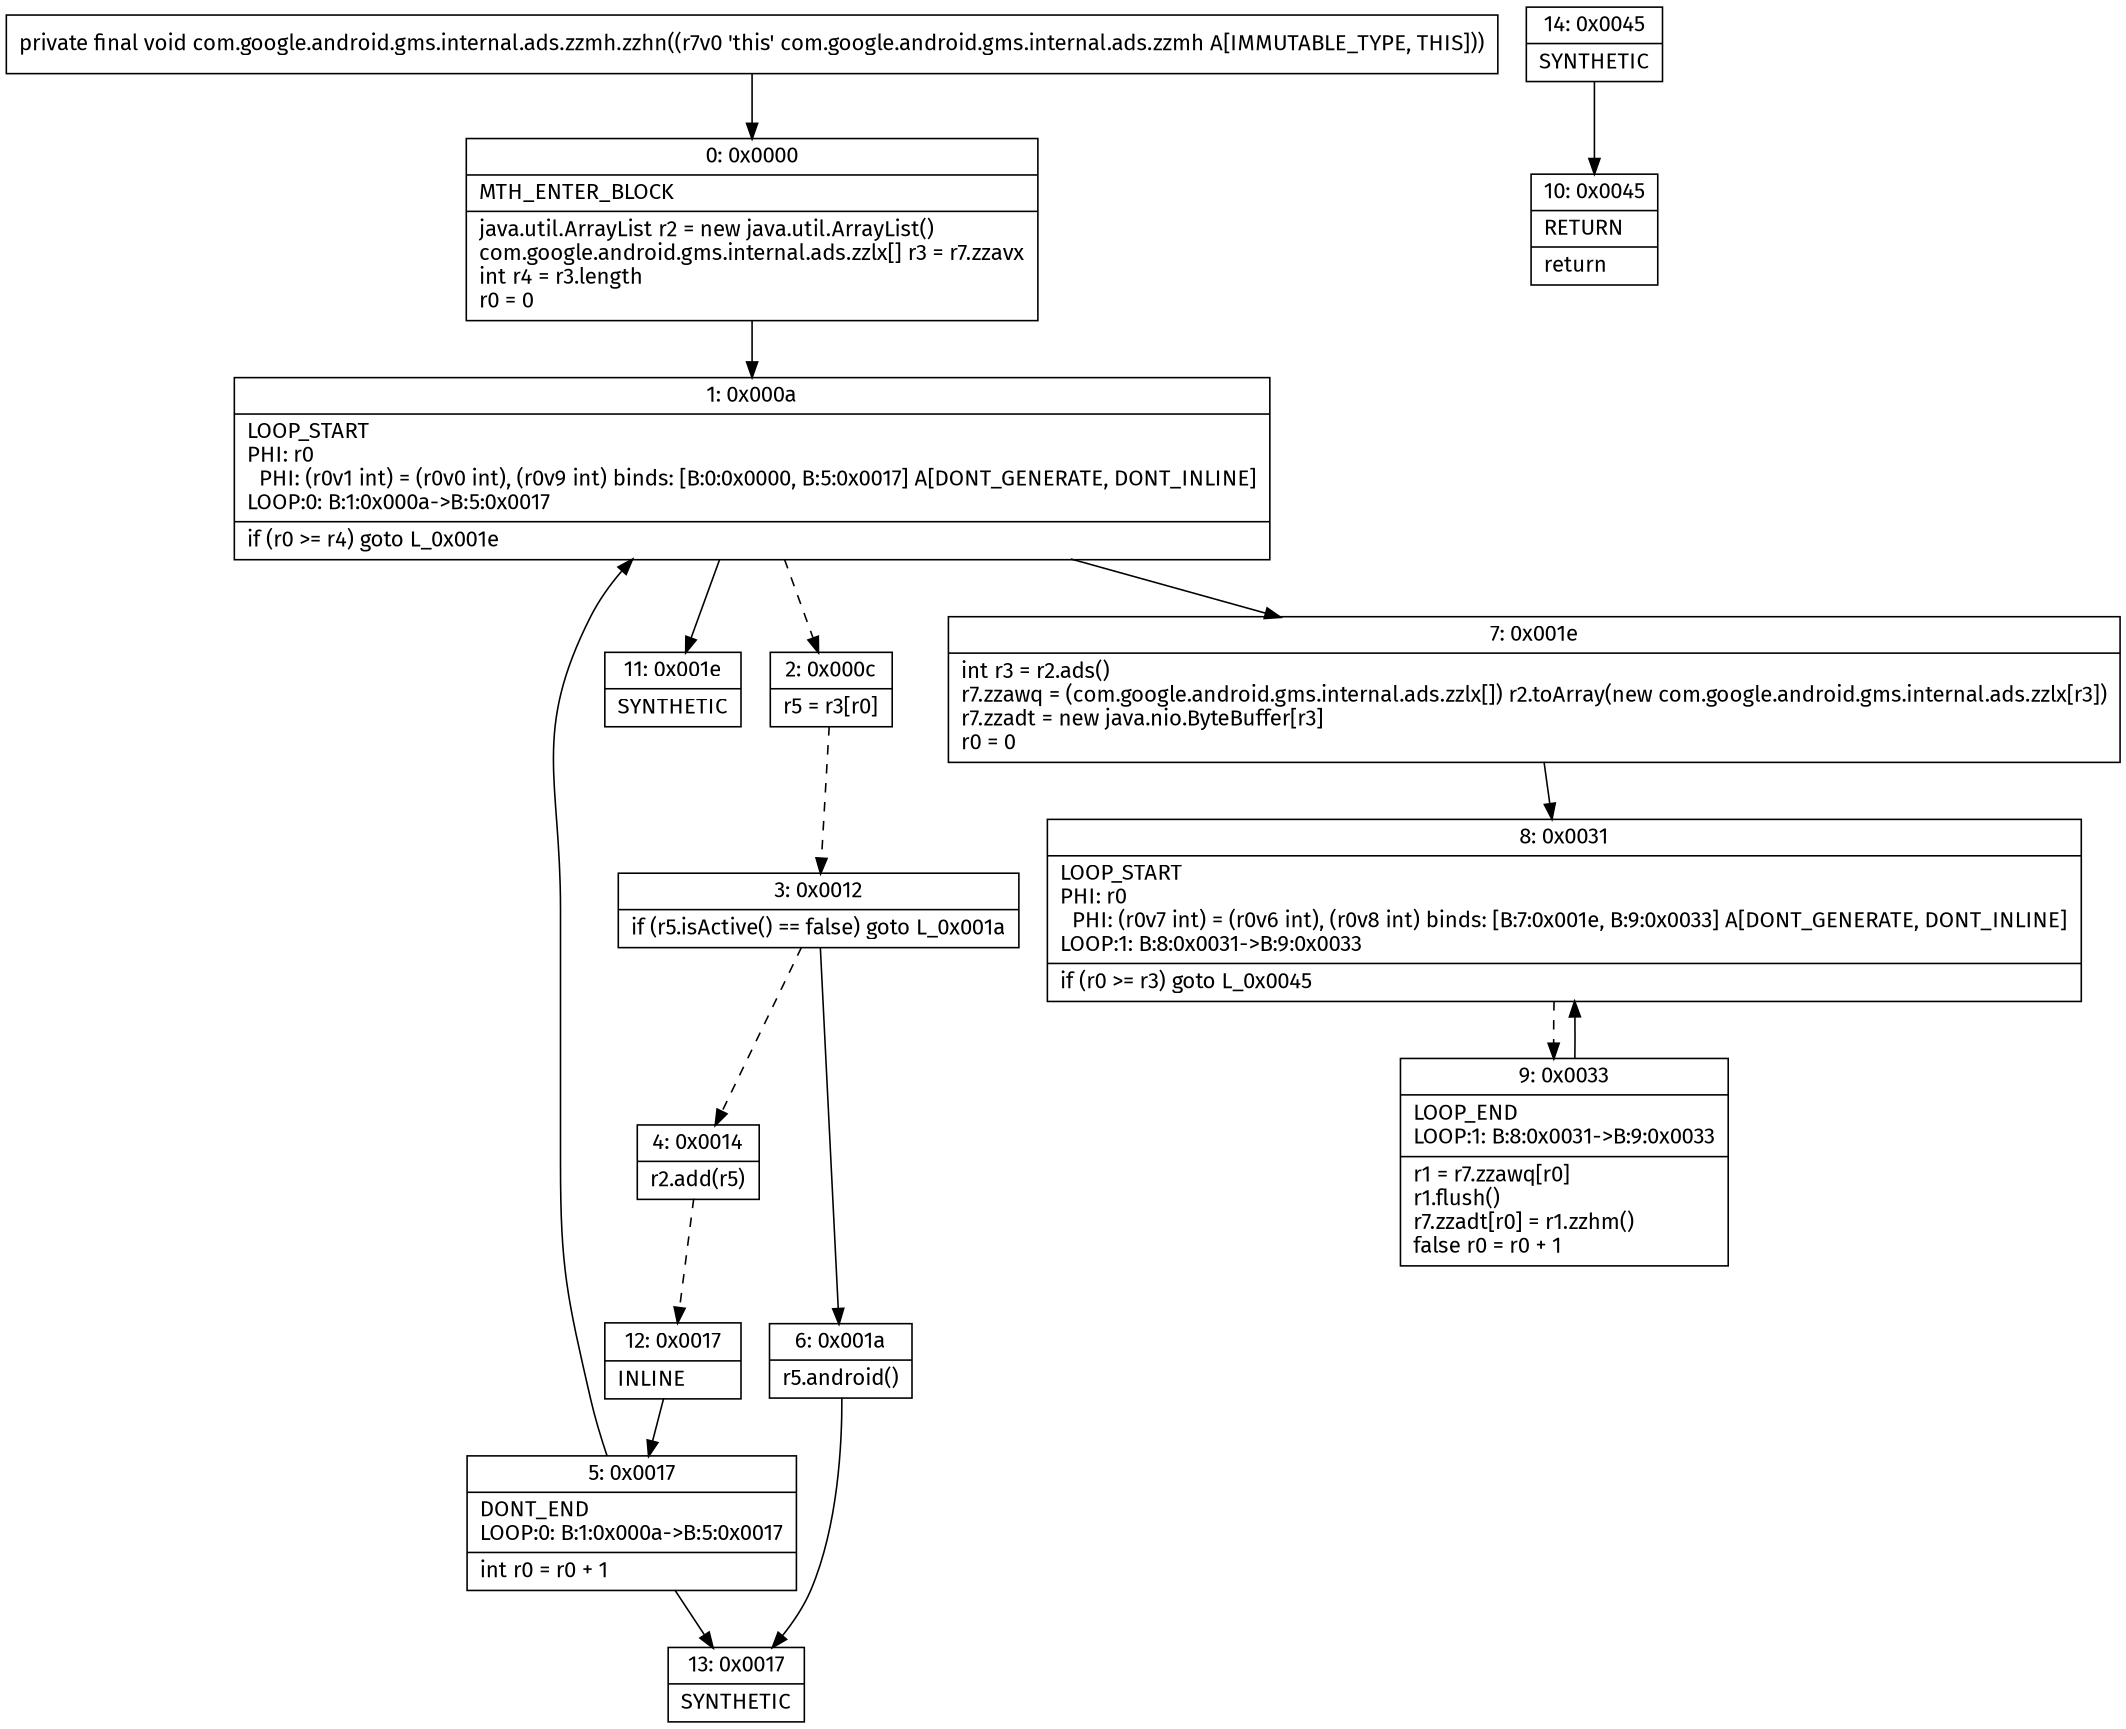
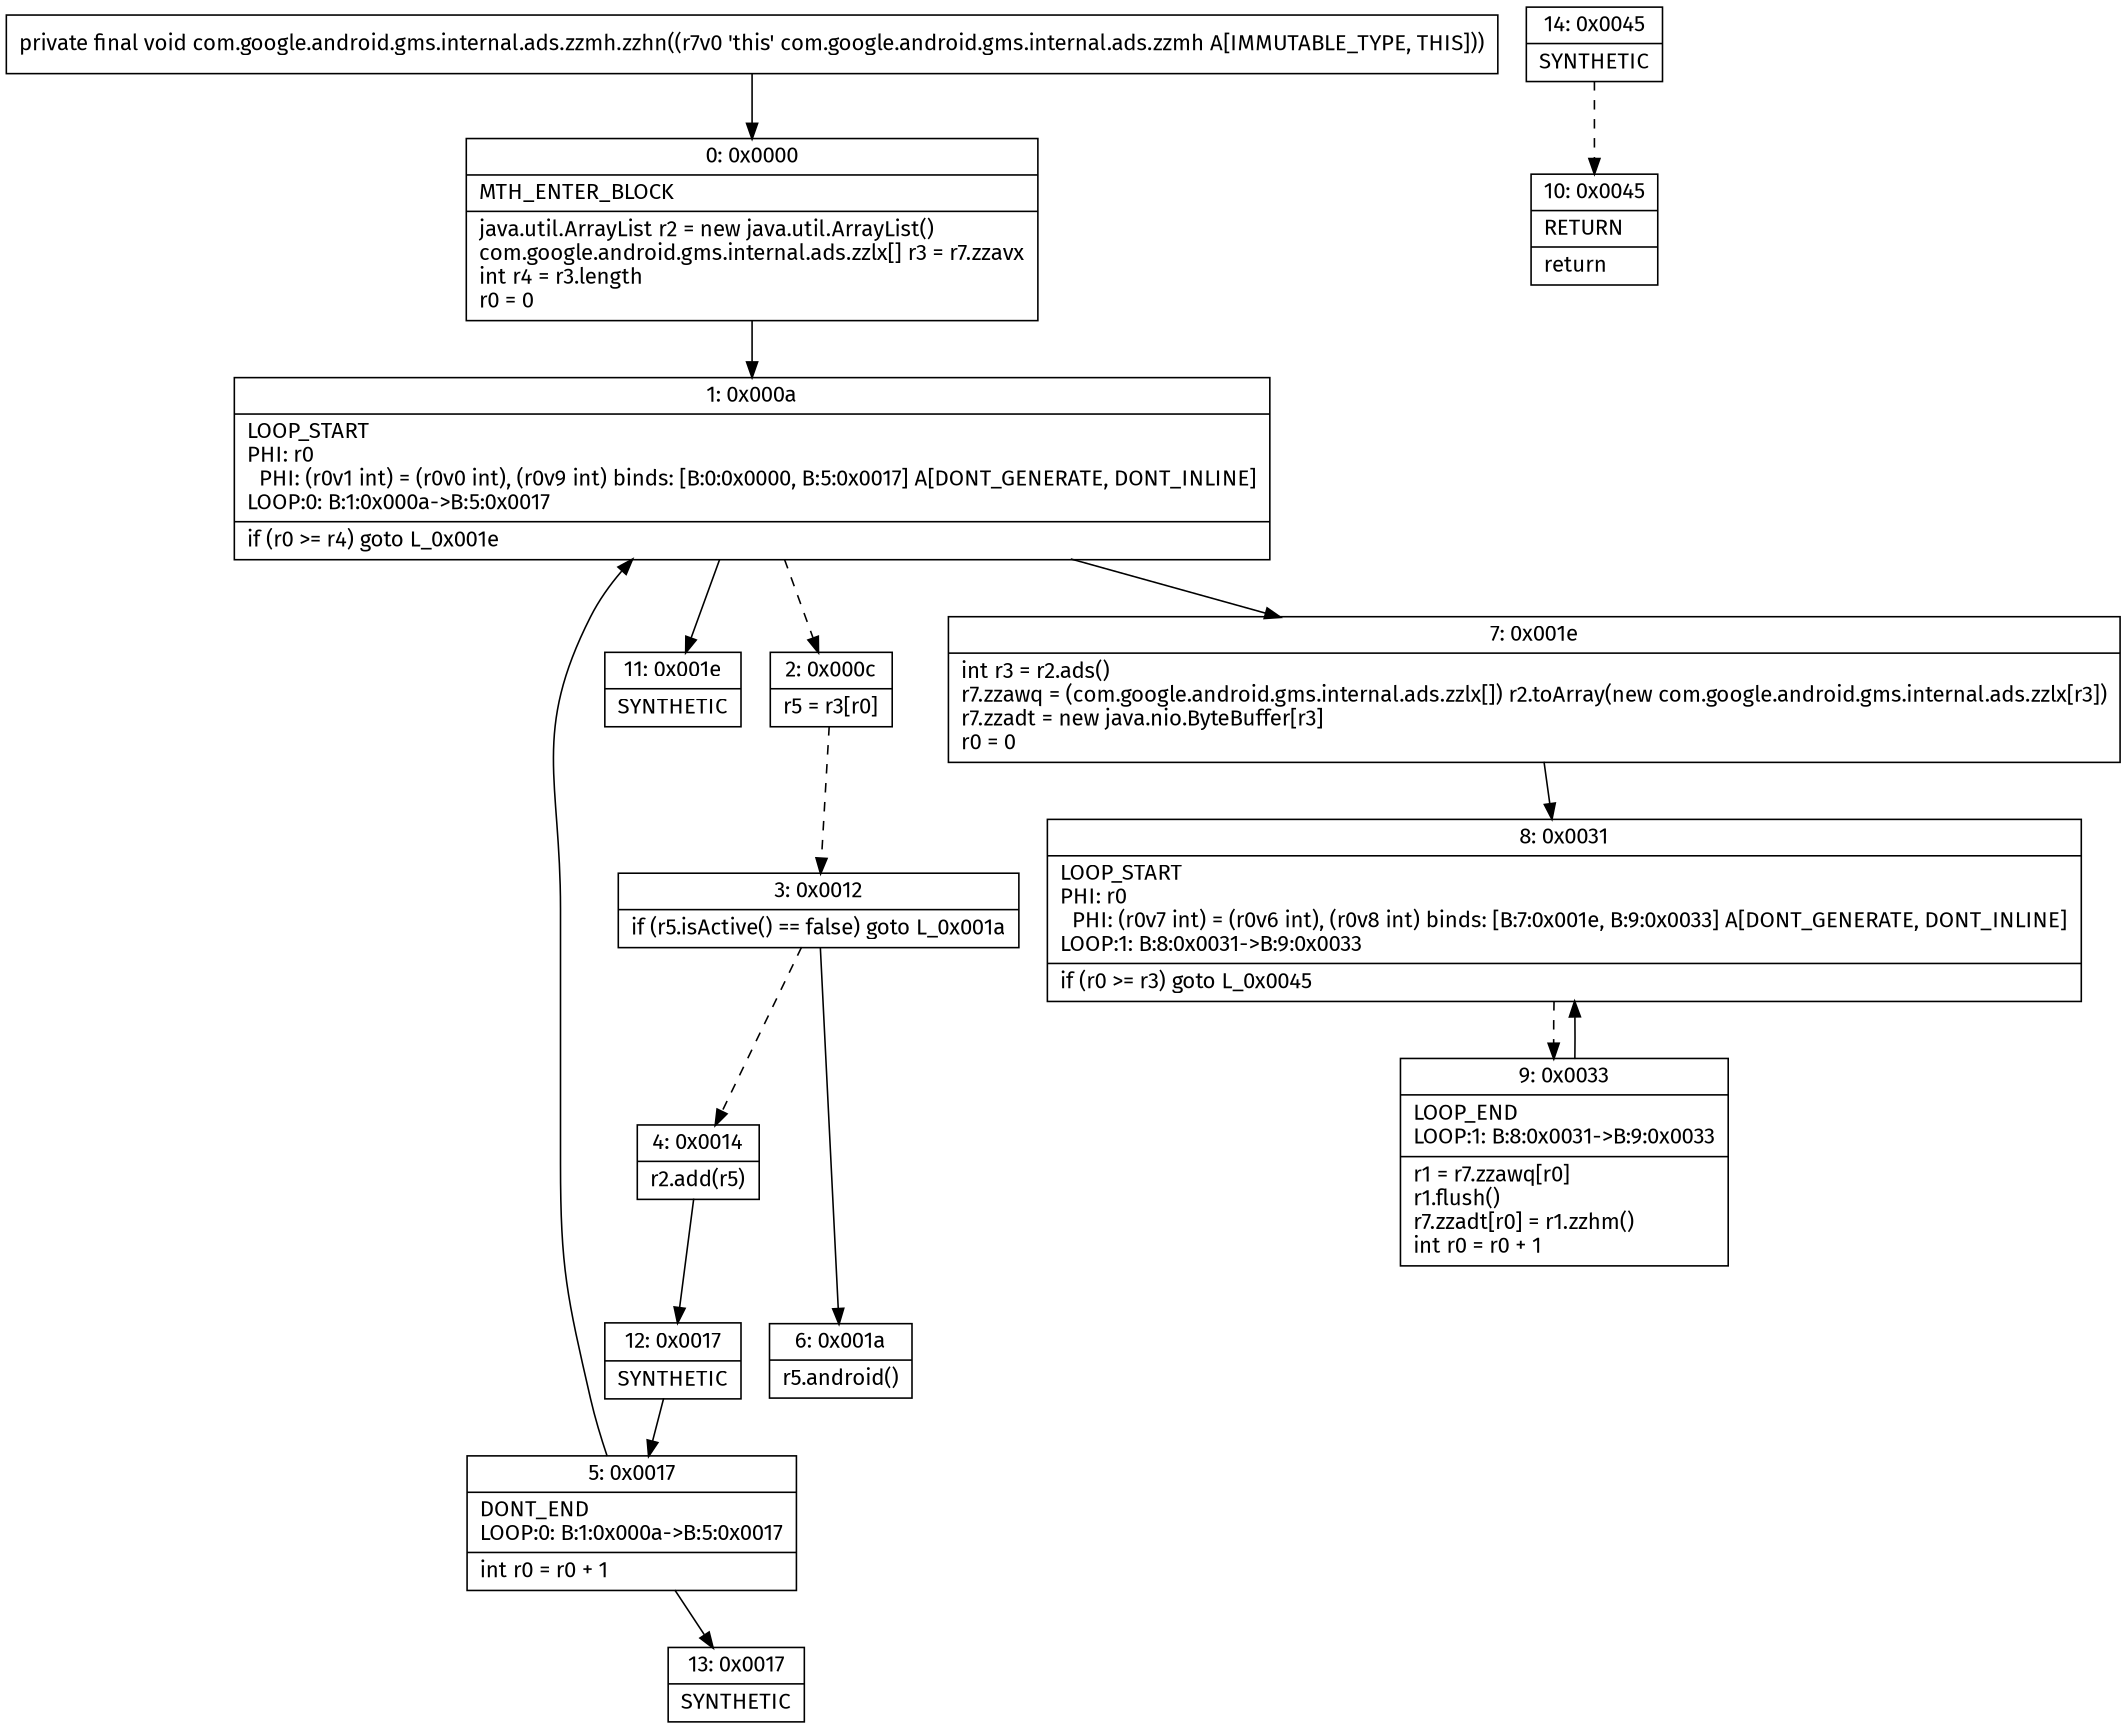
  digraph {
    fontname="Fira Sans"
    node [fontname="Fira Sans" shape=record]
    edge [fontname="Fira Sans"]
    n1 [label="{0\:\ 0x0000|MTH_ENTER_BLOCK\l|java.util.ArrayList r2 = new java.util.ArrayList()\lcom.google.android.gms.internal.ads.zzlx[] r3 = r7.zzavx\lint r4 = r3.length\lr0 = 0\l}"]
    n2 [label="{1\:\ 0x000a|LOOP_START\lPHI: r0 \l  PHI: (r0v1 int) = (r0v0 int), (r0v9 int) binds: [B:0:0x0000, B:5:0x0017] A[DONT_GENERATE, DONT_INLINE]\lLOOP:0: B:1:0x000a\-\>B:5:0x0017\l|if (r0 \>= r4) goto L_0x001e\l}"]
    n3 [label="{2\:\ 0x000c|r5 = r3[r0]\l}"]
    n4 [label="{11\:\ 0x001e|SYNTHETIC\l}"]
    n5 [label="{7\:\ 0x001e|int r3 = r2.ads()\lr7.zzawq = (com.google.android.gms.internal.ads.zzlx[]) r2.toArray(new com.google.android.gms.internal.ads.zzlx[r3])\lr7.zzadt = new java.nio.ByteBuffer[r3]\lr0 = 0\l}"]
    n6 [label="{3\:\ 0x0012|if (r5.isActive() == false) goto L_0x001a\l}"]
    n7 [label="{4\:\ 0x0014|r2.add(r5)\l}"]
    n8 [label="{6\:\ 0x001a|r5.android()\l}"]
-   n9 [label="{12\:\ 0x0017|INLINE\l}"]
+   n9 [label="{12\:\ 0x0017|SYNTHETIC\l}"]
    n10 [label="{13\:\ 0x0017|SYNTHETIC\l}"]
    n11 [label="{5\:\ 0x0017|DONT_END\lLOOP:0: B:1:0x000a\-\>B:5:0x0017\l|int r0 = r0 + 1\l}"]
    n12 [label="{8\:\ 0x0031|LOOP_START\lPHI: r0 \l  PHI: (r0v7 int) = (r0v6 int), (r0v8 int) binds: [B:7:0x001e, B:9:0x0033] A[DONT_GENERATE, DONT_INLINE]\lLOOP:1: B:8:0x0031\-\>B:9:0x0033\l|if (r0 \>= r3) goto L_0x0045\l}"]
-   n13 [label="{9\:\ 0x0033|LOOP_END\lLOOP:1: B:8:0x0031\-\>B:9:0x0033\l|r1 = r7.zzawq[r0]\lr1.flush()\lr7.zzadt[r0] = r1.zzhm()\lfalse r0 = r0 + 1\l}"]
+   n13 [label="{9\:\ 0x0033|LOOP_END\lLOOP:1: B:8:0x0031\-\>B:9:0x0033\l|r1 = r7.zzawq[r0]\lr1.flush()\lr7.zzadt[r0] = r1.zzhm()\lint r0 = r0 + 1\l}"]
    n14 [label="{14\:\ 0x0045|SYNTHETIC\l}"]
    n15 [label="{10\:\ 0x0045|RETURN\l|return\l}"]
    n16 [label="{private final void com.google.android.gms.internal.ads.zzmh.zzhn((r7v0 'this' com.google.android.gms.internal.ads.zzmh A[IMMUTABLE_TYPE, THIS])) }"]
    n1 -> n2
    n2 -> n3 [style=dashed]
    n2 -> n4
    n2 -> n5
    n3 -> n6 [style=dashed]
    n5 -> n12
    n6 -> n7 [style=dashed]
    n6 -> n8
-   n7 -> n9 [style=dashed]
-   n8 -> n10
+   n7 -> n9
    n9 -> n11
    n11 -> n2
    n11 -> n10
    n12 -> n13 [style=dashed]
    n13 -> n12
-   n14 -> n15
+   n14 -> n15 [style=dashed]
    n16 -> n1
  }
